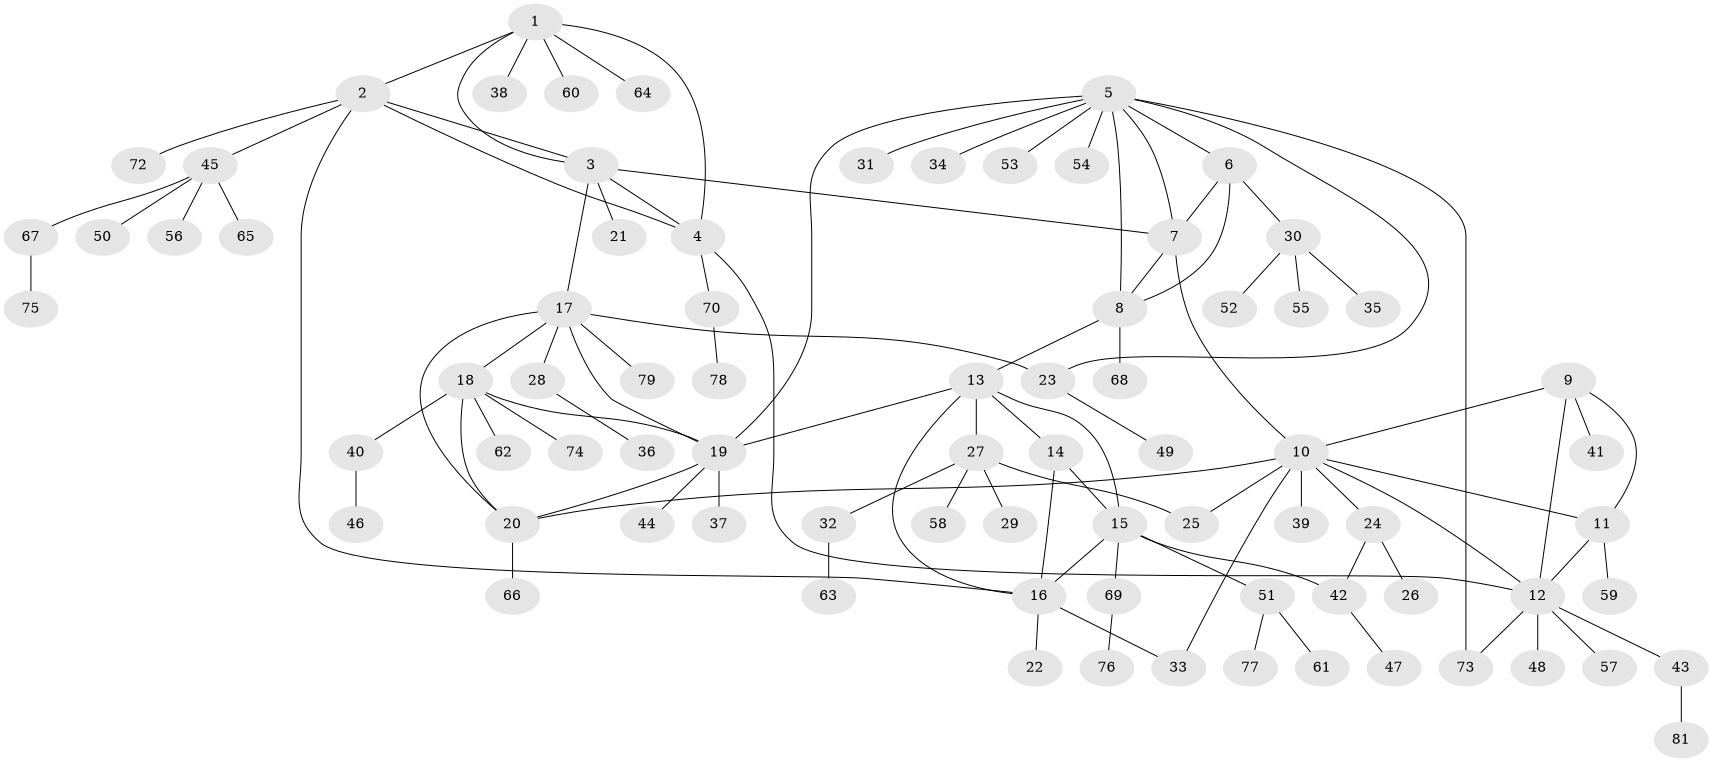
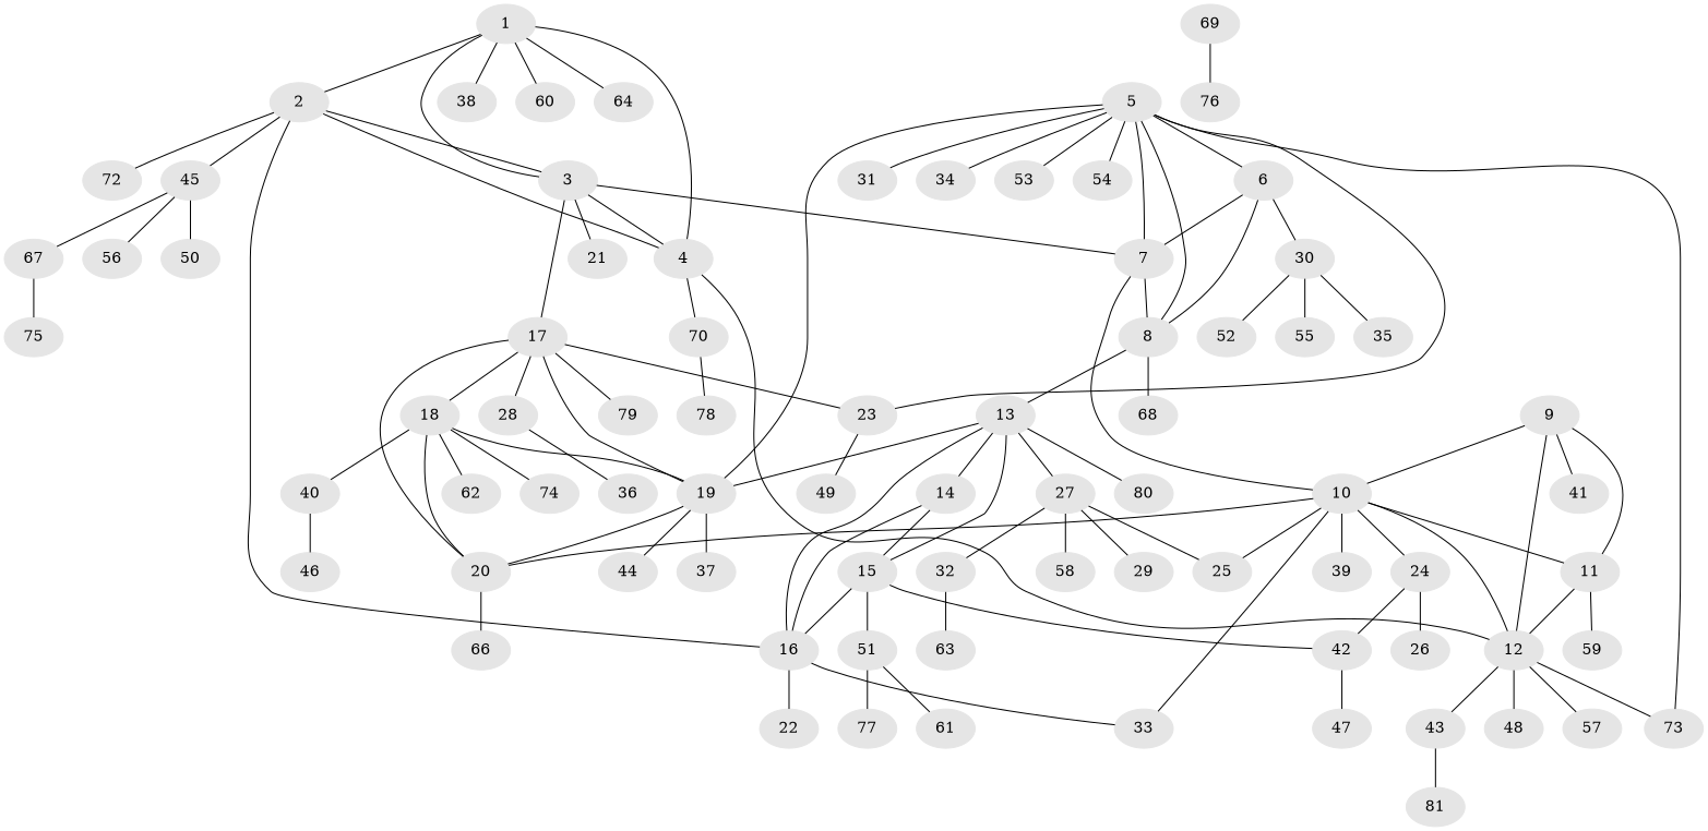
  graph {
    node [color=gray90 style=filled]
    1
    2
    3
    4
    38
    60
    64
    16
    45
    72
    7
    17
    21
    12
    70
    33
    22
    50
    56
-   65
    67
    8
    10
    19
    23
    20
    18
    28
    79
    73
    43
    48
    57
    78
    5
    6
    31
    34
    53
    54
    30
    13
    68
    37
    44
    49
    35
    52
    55
    11
    24
    25
    39
    15
    14
    27
+   80
    9
    41
    59
    42
    51
    69
    66
    26
    81
    29
    32
    58
    47
    61
    77
    76
    40
    62
    74
    36
    46
    63
    75
    1 -- 2
    1 -- 3
    1 -- 4
    1 -- 38
    1 -- 60
    1 -- 64
    2 -- 3
    2 -- 4
    2 -- 16
    2 -- 45
    2 -- 72
    3 -- 4
    3 -- 7
    3 -- 17
    3 -- 21
    4 -- 12
    4 -- 70
    16 -- 33
    16 -- 22
    45 -- 50
    45 -- 56
-   45 -- 65
    45 -- 67
    7 -- 8
    7 -- 10
    17 -- 19
    17 -- 23
    17 -- 20
    17 -- 18
    17 -- 28
    17 -- 79
    12 -- 73
    12 -- 43
    12 -- 48
    12 -- 57
    70 -- 78
    67 -- 75
    8 -- 13
    8 -- 68
    10 -- 12
    10 -- 33
    10 -- 20
    10 -- 11
    10 -- 24
    10 -- 25
    10 -- 39
    19 -- 20
    19 -- 37
    19 -- 44
    23 -- 49
    20 -- 66
    18 -- 19
    18 -- 20
    18 -- 40
    18 -- 62
    18 -- 74
    28 -- 36
    43 -- 81
    5 -- 7
    5 -- 8
    5 -- 19
    5 -- 23
    5 -- 73
    5 -- 6
    5 -- 31
    5 -- 34
    5 -- 53
    5 -- 54
    6 -- 7
    6 -- 8
    6 -- 30
    30 -- 35
    30 -- 52
    30 -- 55
    13 -- 16
    13 -- 19
    13 -- 15
    13 -- 14
    13 -- 27
+   13 -- 80
    11 -- 12
    11 -- 59
    24 -- 42
    24 -- 26
    15 -- 16
    15 -- 42
    15 -- 51
-   15 -- 69
    14 -- 16
    14 -- 15
    27 -- 25
    27 -- 29
    27 -- 32
    27 -- 58
    9 -- 12
    9 -- 10
    9 -- 11
    9 -- 41
    42 -- 47
    51 -- 61
    51 -- 77
    69 -- 76
    32 -- 63
    40 -- 46
  }
